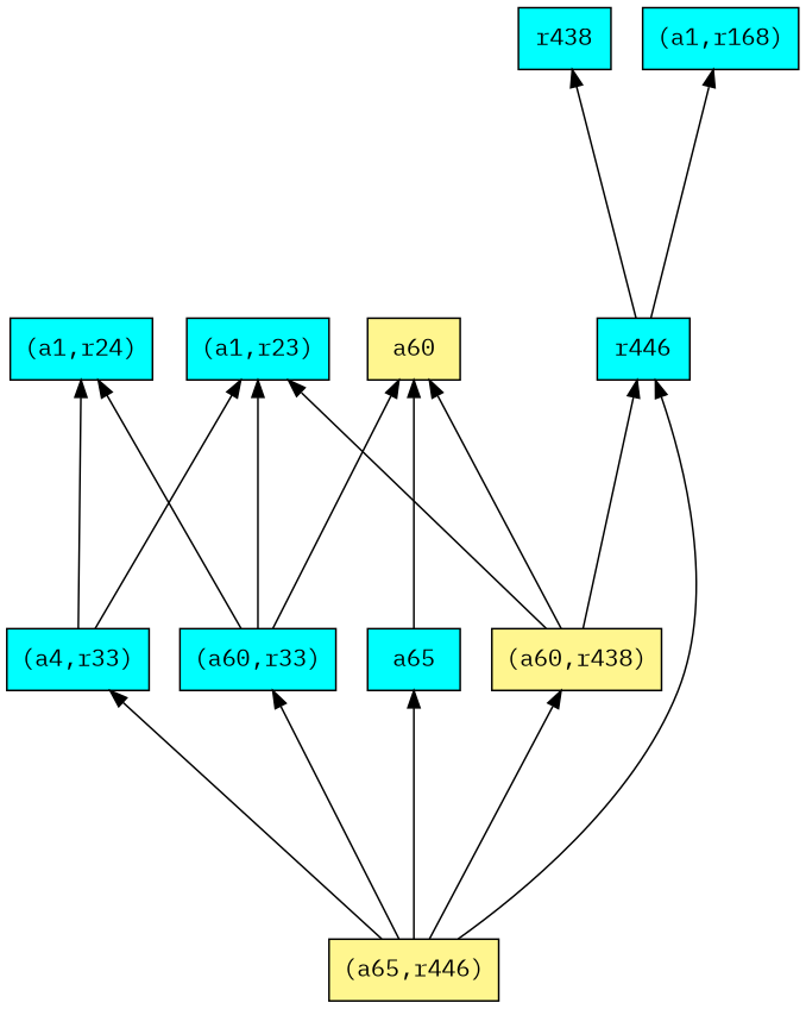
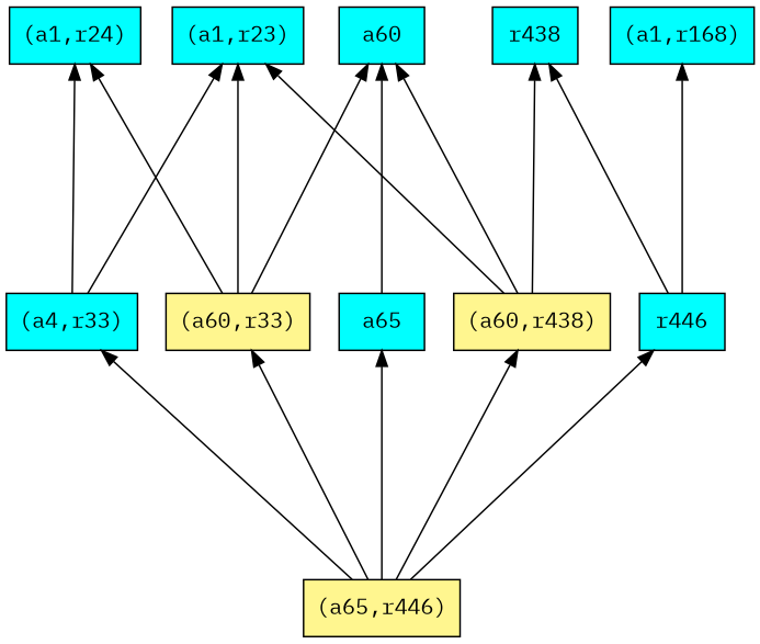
  digraph {
    fontname="IBM Plex Mono"
    rankdir=BT
    ranksep=2.0
    node [fillcolor=cyan fontname="IBM Plex Mono" shape=record style=filled]
    edge [fontname="IBM Plex Mono"]
    n1 [label="{(a4,r33)}"]
    n2 [label="{(a1,r23)}"]
    n3 [label="{(a1,r24)}"]
    n4 [fillcolor=khaki1 label="{(a60,r438)}"]
    n5 [label="{r438}"]
-   n6 [fillcolor=khaki1 label="{a60}"]
+   n6 [label="{a60}"]
    n7 [label="{(a1,r168)}"]
    n8 [label="{a65}"]
    n9 [label="{r446}"]
-   n10 [label="{(a60,r33)}"]
+   n10 [fillcolor=khaki1 label="{(a60,r33)}"]
    n11 [fillcolor=khaki1 label="{(a65,r446)}"]
    n1 -> n2
    n1 -> n3
    n4 -> n2
-   n4 -> n9
+   n4 -> n5
    n4 -> n6
    n8 -> n6
    n9 -> n5
    n9 -> n7
    n10 -> n2
    n10 -> n3
    n10 -> n6
    n11 -> n1
    n11 -> n4
    n11 -> n8
    n11 -> n9
    n11 -> n10
  }
